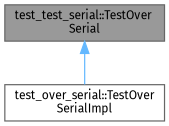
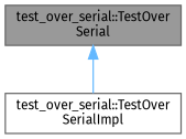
  digraph {
    fontname="Fira Sans"
    node [color=gray40 fontname="Fira Sans" fontsize=10 shape=box style=filled]
-   n1 [fillcolor=grey60 fontcolor=black height=0.2 label="test_test_serial::TestOver\lSerial" width=0.4]
+   n1 [fillcolor=grey60 fontcolor=black height=0.2 label="test_over_serial::TestOver\lSerial" width=0.4]
    n2 [fillcolor=white height=0.2 label="test_over_serial::TestOver\lSerialImpl" width=0.4]
    n1 -> n2 [color=steelblue1 dir=back fontname="Fira Sans" fontsize=10 labelfontname=Helvetica labelfontsize=10 style=solid]
  }
